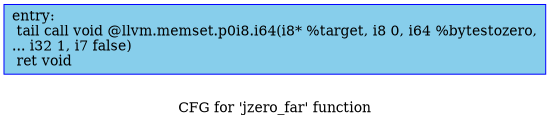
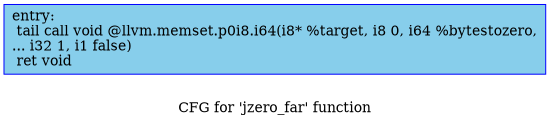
  digraph {
    label="CFG for 'jzero_far' function"
-   n1 [fillcolor=skyblue label="{entry:\l  tail call void @llvm.memset.p0i8.i64(i8* %target, i8 0, i64 %bytestozero,\l... i32 1, i7 false)\l  ret void\l}" shape=record style=filled color=blue]
+   n1 [fillcolor=skyblue label="{entry:\l  tail call void @llvm.memset.p0i8.i64(i8* %target, i8 0, i64 %bytestozero,\l... i32 1, i1 false)\l  ret void\l}" shape=record style=filled color=blue]
  }
